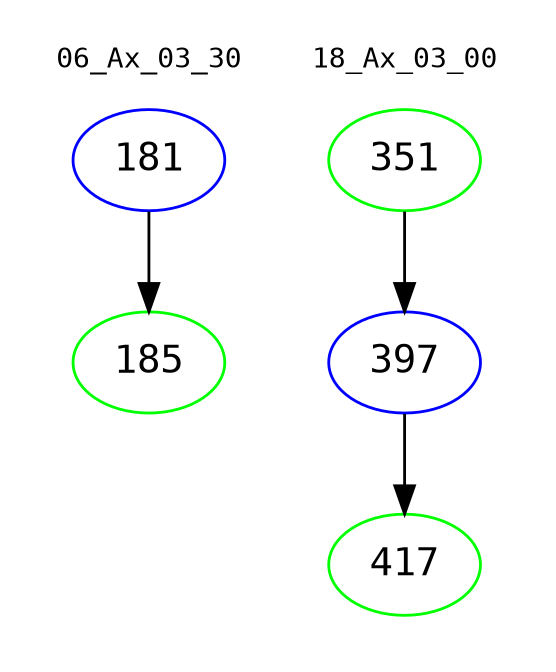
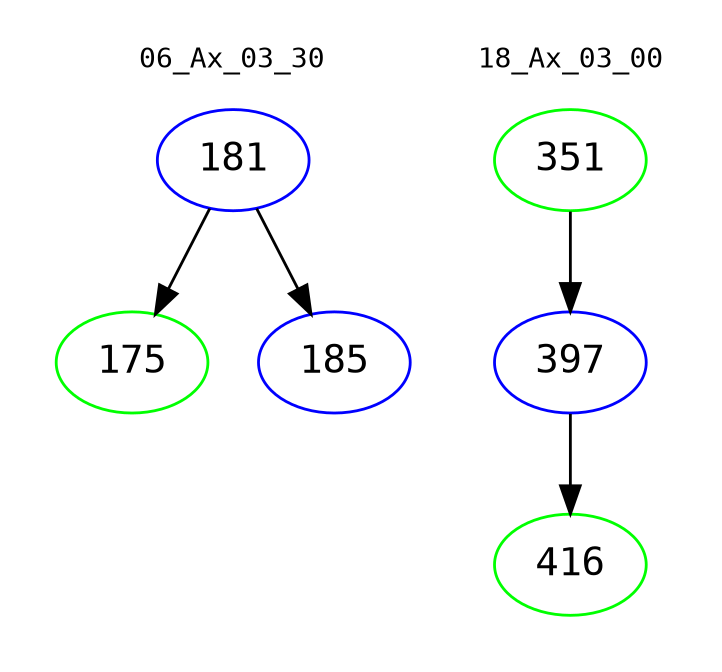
  digraph {
    fontname="DejaVu Sans Mono"
    node [color=green fontname="DejaVu Sans Mono"]
    edge [color=black fontname="DejaVu Sans Mono"]
    n1 [color=blue label=181]
-   n3 [label=185]
+   n2 [label=175]
+   n3 [color=blue label=185]
    n4 [color=blue label=397]
    n5 [label=351]
-   n6 [label=417]
+   n6 [label=416]
    subgraph cluster_1 {
      color=white
      fontsize=10
      label="06_Ax_03_30"
      n1
+     n2
      n3
    }
    subgraph cluster_2 {
      color=white
      fontsize=10
      label="18_Ax_03_00"
      n4
      n5
      n6
    }
+   n1 -> n2
    n1 -> n3
    n4 -> n6
    n5 -> n4
  }
